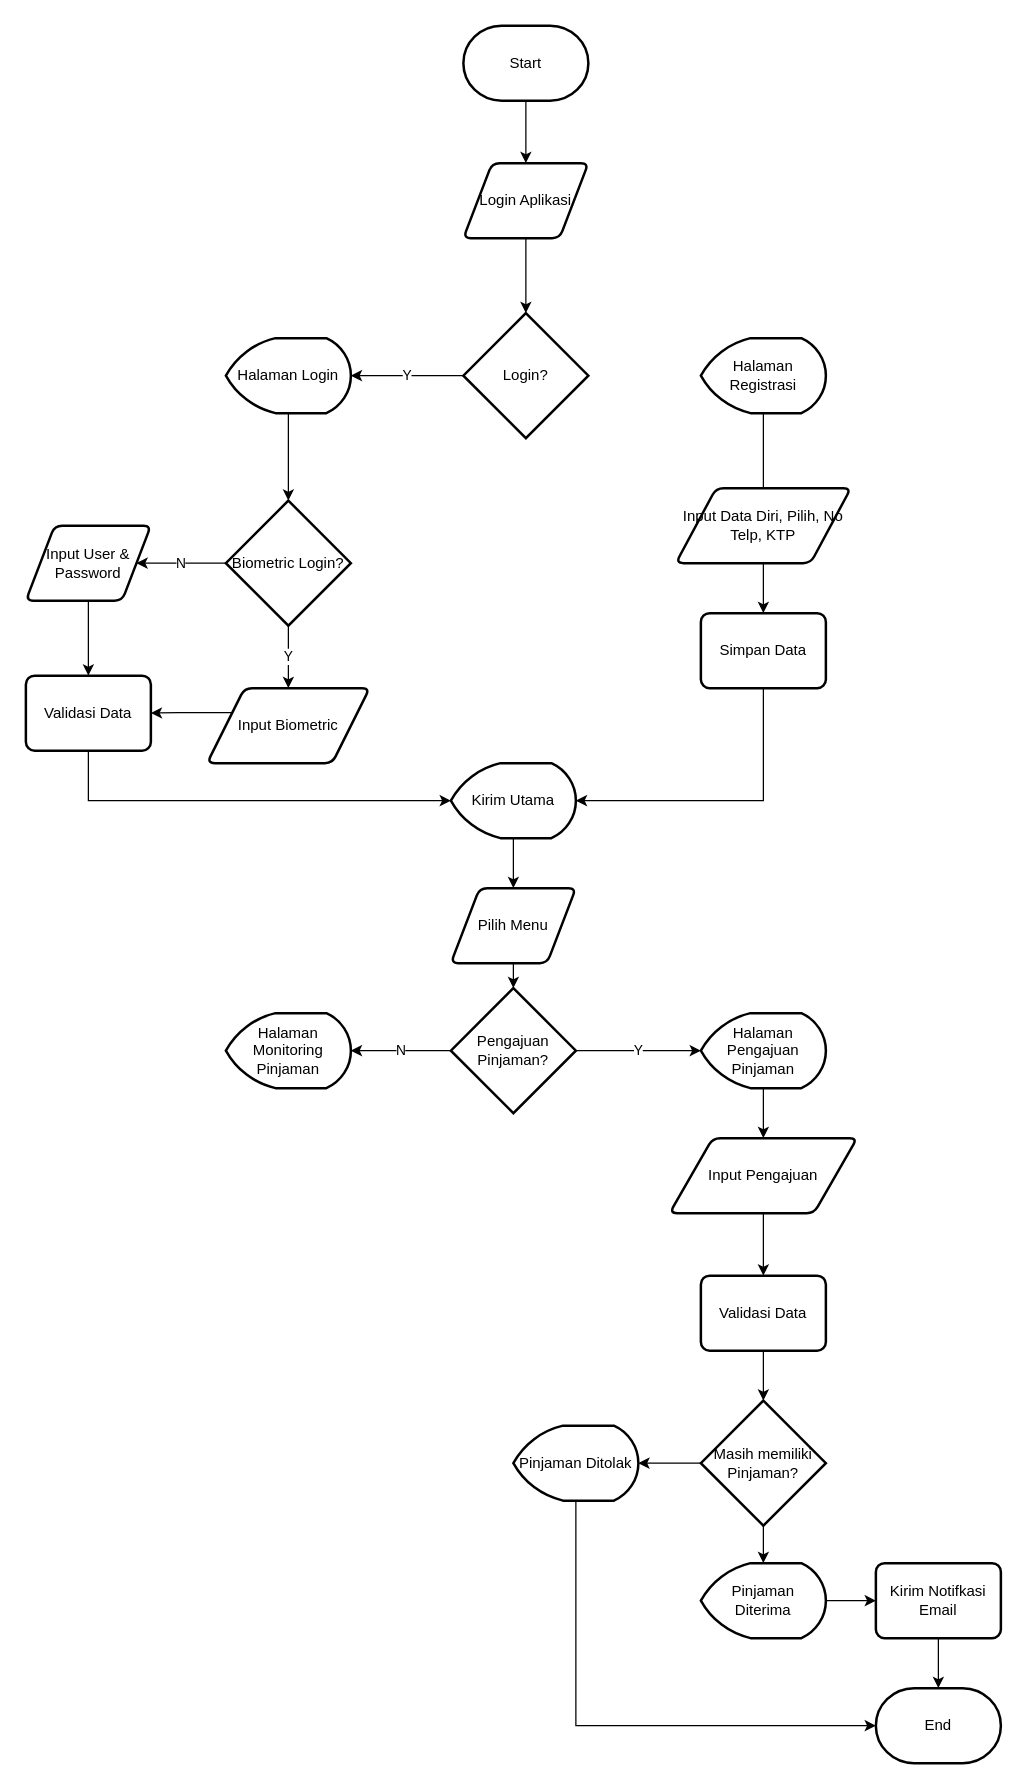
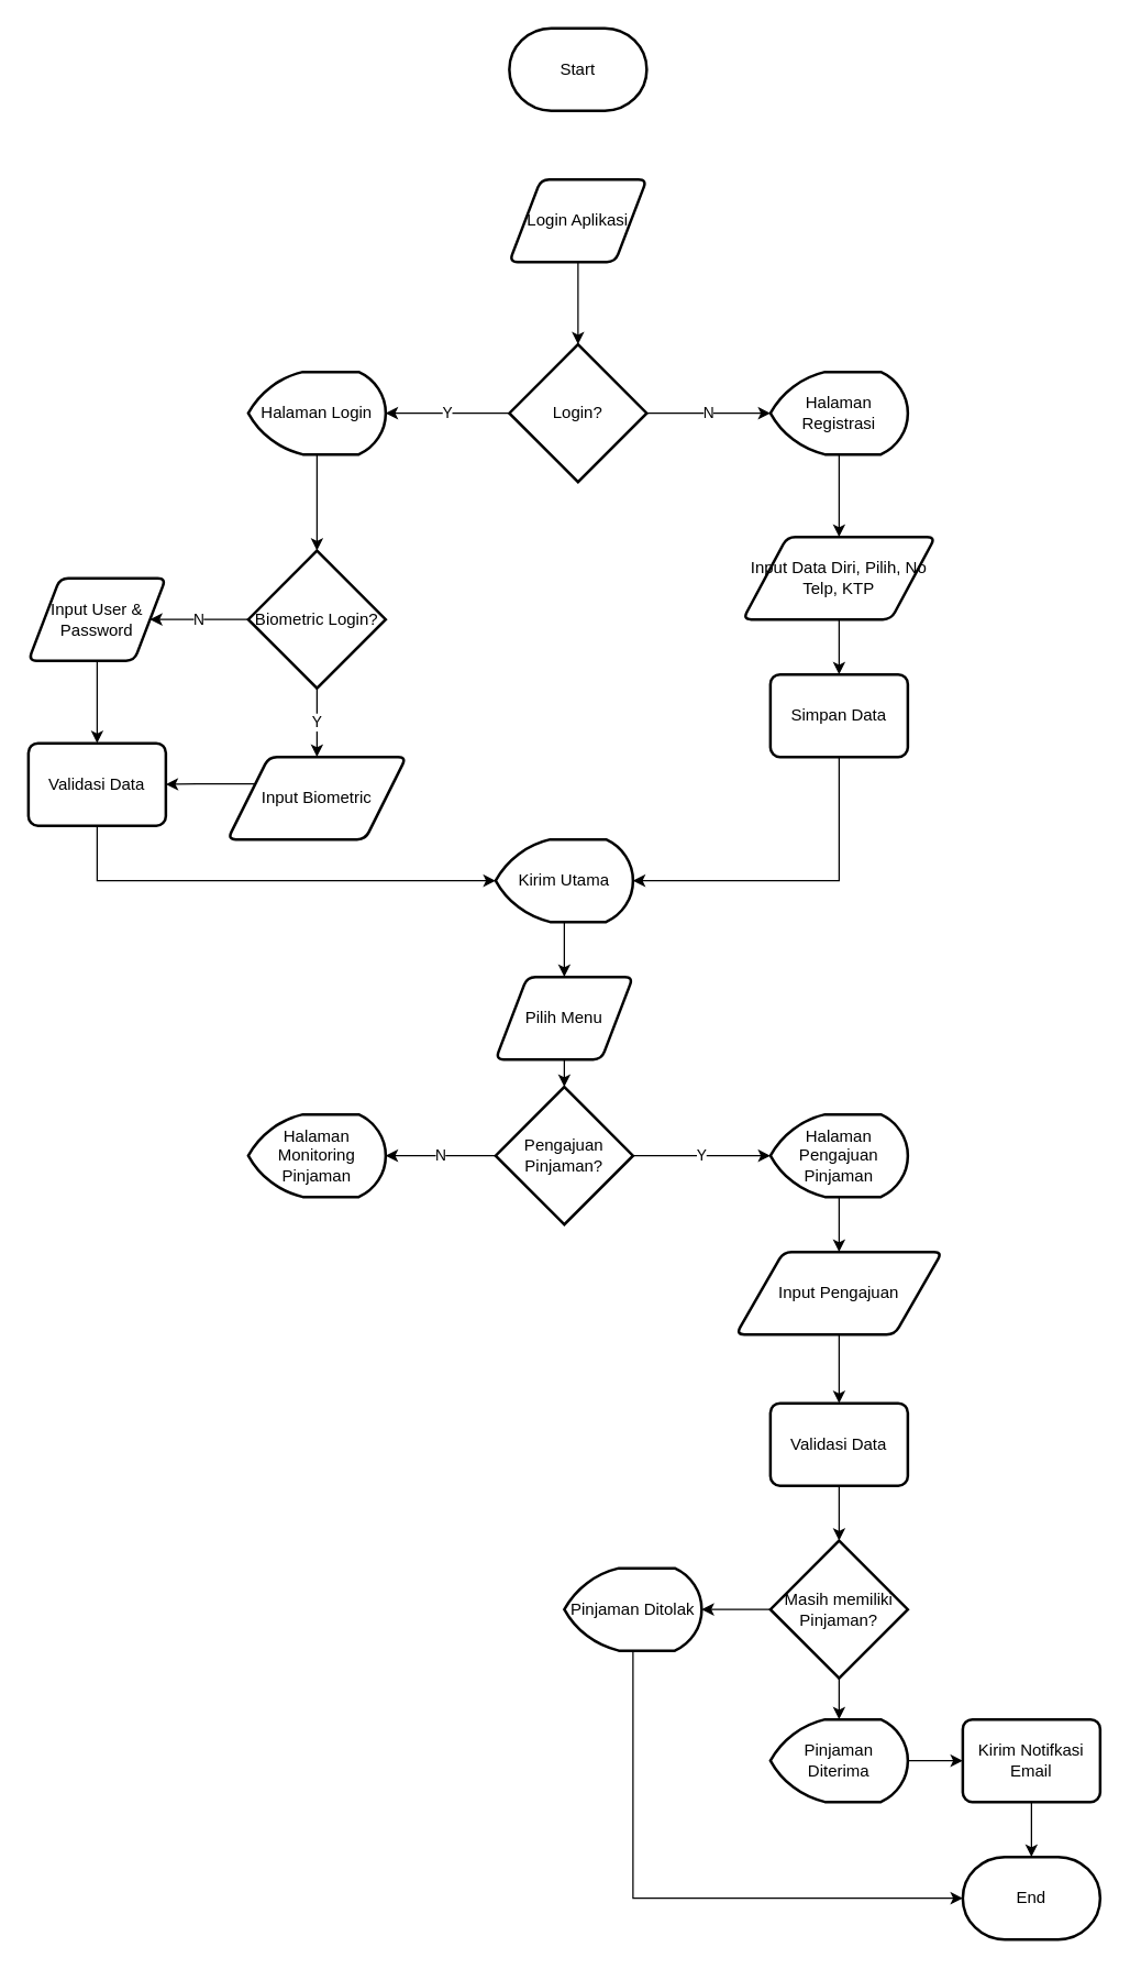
  <mxCell id="0" />
  <mxCell id="1" parent="0" />
- <mxCell id="2" style="edgeStyle=orthogonalEdgeStyle;rounded=0;orthogonalLoop=1;jettySize=auto;html=1;exitX=0.5;exitY=1;exitDx=0;exitDy=0;exitPerimeter=0;" edge="1" parent="1" source="3" target="8"><mxGeometry relative="1" as="geometry" /></mxCell>
  <mxCell id="3" value="Start" style="strokeWidth=2;html=1;shape=mxgraph.flowchart.terminator;whiteSpace=wrap;" vertex="1" parent="1"><mxGeometry x="370" y="20" width="100" height="60" as="geometry" /></mxCell>
  <mxCell id="4" value="Y" style="edgeStyle=orthogonalEdgeStyle;rounded=0;orthogonalLoop=1;jettySize=auto;html=1;exitX=0;exitY=0.5;exitDx=0;exitDy=0;exitPerimeter=0;" edge="1" parent="1" source="6" target="22"><mxGeometry relative="1" as="geometry" /></mxCell>
+ <mxCell id="5" value="N" style="edgeStyle=orthogonalEdgeStyle;rounded=0;orthogonalLoop=1;jettySize=auto;html=1;exitX=1;exitY=0.5;exitDx=0;exitDy=0;exitPerimeter=0;" edge="1" parent="1" source="6" target="14"><mxGeometry relative="1" as="geometry" /></mxCell>
  <mxCell id="6" value="Login?" style="strokeWidth=2;html=1;shape=mxgraph.flowchart.decision;whiteSpace=wrap;" vertex="1" parent="1"><mxGeometry x="370" y="250" width="100" height="100" as="geometry" /></mxCell>
  <mxCell id="7" style="edgeStyle=orthogonalEdgeStyle;rounded=0;orthogonalLoop=1;jettySize=auto;html=1;exitX=0.5;exitY=1;exitDx=0;exitDy=0;entryX=0.5;entryY=0;entryDx=0;entryDy=0;entryPerimeter=0;" edge="1" parent="1" source="8" target="6"><mxGeometry relative="1" as="geometry" /></mxCell>
  <mxCell id="8" value="Login Aplikasi" style="shape=parallelogram;html=1;strokeWidth=2;perimeter=parallelogramPerimeter;whiteSpace=wrap;rounded=1;arcSize=12;size=0.23;" vertex="1" parent="1"><mxGeometry x="370" y="130" width="100" height="60" as="geometry" /></mxCell>
  <mxCell id="9" style="edgeStyle=orthogonalEdgeStyle;rounded=0;orthogonalLoop=1;jettySize=auto;html=1;exitX=0.5;exitY=1;exitDx=0;exitDy=0;" edge="1" parent="1" source="10" target="27"><mxGeometry relative="1" as="geometry" /></mxCell>
  <mxCell id="10" value="Input User &amp;amp; Password" style="shape=parallelogram;html=1;strokeWidth=2;perimeter=parallelogramPerimeter;whiteSpace=wrap;rounded=1;arcSize=12;size=0.23;" vertex="1" parent="1"><mxGeometry x="20" y="420" width="100" height="60" as="geometry" /></mxCell>
  <mxCell id="11" style="edgeStyle=orthogonalEdgeStyle;rounded=0;orthogonalLoop=1;jettySize=auto;html=1;exitX=0;exitY=0.25;exitDx=0;exitDy=0;" edge="1" parent="1" source="12" target="27"><mxGeometry relative="1" as="geometry" /></mxCell>
  <mxCell id="12" value="Input Biometric" style="shape=parallelogram;html=1;strokeWidth=2;perimeter=parallelogramPerimeter;whiteSpace=wrap;rounded=1;arcSize=12;size=0.23;" vertex="1" parent="1"><mxGeometry x="165" y="550" width="130" height="60" as="geometry" /></mxCell>
- <mxCell id="13" style="edgeStyle=orthogonalEdgeStyle;rounded=0;orthogonalLoop=1;jettySize=auto;html=1;exitX=0.5;exitY=1;exitDx=0;exitDy=0;exitPerimeter=0;endArrow=none;" edge="1" parent="1" source="14" target="16"><mxGeometry relative="1" as="geometry" /></mxCell>
+ <mxCell id="13" style="edgeStyle=orthogonalEdgeStyle;rounded=0;orthogonalLoop=1;jettySize=auto;html=1;exitX=0.5;exitY=1;exitDx=0;exitDy=0;exitPerimeter=0;" edge="1" parent="1" source="14" target="16"><mxGeometry relative="1" as="geometry" /></mxCell>
  <mxCell id="14" value="Halaman Registrasi" style="strokeWidth=2;html=1;shape=mxgraph.flowchart.display;whiteSpace=wrap;" vertex="1" parent="1"><mxGeometry x="560" y="270" width="100" height="60" as="geometry" /></mxCell>
  <mxCell id="15" style="edgeStyle=orthogonalEdgeStyle;rounded=0;orthogonalLoop=1;jettySize=auto;html=1;exitX=0.5;exitY=1;exitDx=0;exitDy=0;entryX=0.5;entryY=0;entryDx=0;entryDy=0;" edge="1" parent="1" source="16" target="18"><mxGeometry relative="1" as="geometry" /></mxCell>
  <mxCell id="16" value="Input Data Diri, Pilih, No Telp, KTP" style="shape=parallelogram;html=1;strokeWidth=2;perimeter=parallelogramPerimeter;whiteSpace=wrap;rounded=1;arcSize=12;size=0.23;" vertex="1" parent="1"><mxGeometry x="540" y="390" width="140" height="60" as="geometry" /></mxCell>
  <mxCell id="17" style="edgeStyle=orthogonalEdgeStyle;rounded=0;orthogonalLoop=1;jettySize=auto;html=1;exitX=0.5;exitY=1;exitDx=0;exitDy=0;entryX=1;entryY=0.5;entryDx=0;entryDy=0;entryPerimeter=0;" edge="1" parent="1" source="18" target="20"><mxGeometry relative="1" as="geometry" /></mxCell>
  <mxCell id="18" value="Simpan Data" style="rounded=1;whiteSpace=wrap;html=1;absoluteArcSize=1;arcSize=14;strokeWidth=2;" vertex="1" parent="1"><mxGeometry x="560" y="490" width="100" height="60" as="geometry" /></mxCell>
  <mxCell id="19" style="edgeStyle=orthogonalEdgeStyle;rounded=0;orthogonalLoop=1;jettySize=auto;html=1;exitX=0.5;exitY=1;exitDx=0;exitDy=0;exitPerimeter=0;" edge="1" parent="1" source="20" target="29"><mxGeometry relative="1" as="geometry" /></mxCell>
  <mxCell id="20" value="Kirim Utama" style="strokeWidth=2;html=1;shape=mxgraph.flowchart.display;whiteSpace=wrap;" vertex="1" parent="1"><mxGeometry x="360" y="610" width="100" height="60" as="geometry" /></mxCell>
  <mxCell id="21" style="edgeStyle=orthogonalEdgeStyle;rounded=0;orthogonalLoop=1;jettySize=auto;html=1;exitX=0.5;exitY=1;exitDx=0;exitDy=0;exitPerimeter=0;" edge="1" parent="1" source="22" target="25"><mxGeometry relative="1" as="geometry" /></mxCell>
  <mxCell id="22" value="Halaman Login" style="strokeWidth=2;html=1;shape=mxgraph.flowchart.display;whiteSpace=wrap;" vertex="1" parent="1"><mxGeometry x="180" y="270" width="100" height="60" as="geometry" /></mxCell>
  <mxCell id="23" value="N" style="edgeStyle=orthogonalEdgeStyle;rounded=0;orthogonalLoop=1;jettySize=auto;html=1;exitX=0;exitY=0.5;exitDx=0;exitDy=0;exitPerimeter=0;entryX=1;entryY=0.5;entryDx=0;entryDy=0;" edge="1" parent="1" source="25" target="10"><mxGeometry relative="1" as="geometry" /></mxCell>
  <mxCell id="24" value="Y" style="edgeStyle=orthogonalEdgeStyle;rounded=0;orthogonalLoop=1;jettySize=auto;html=1;exitX=0.5;exitY=1;exitDx=0;exitDy=0;exitPerimeter=0;entryX=0.5;entryY=0;entryDx=0;entryDy=0;" edge="1" parent="1" source="25" target="12"><mxGeometry relative="1" as="geometry" /></mxCell>
  <mxCell id="25" value="Biometric Login?" style="strokeWidth=2;html=1;shape=mxgraph.flowchart.decision;whiteSpace=wrap;" vertex="1" parent="1"><mxGeometry x="180" y="400" width="100" height="100" as="geometry" /></mxCell>
  <mxCell id="26" style="edgeStyle=orthogonalEdgeStyle;rounded=0;orthogonalLoop=1;jettySize=auto;html=1;exitX=0.5;exitY=1;exitDx=0;exitDy=0;entryX=0;entryY=0.5;entryDx=0;entryDy=0;entryPerimeter=0;" edge="1" parent="1" source="27" target="20"><mxGeometry relative="1" as="geometry" /></mxCell>
  <mxCell id="27" value="Validasi Data" style="rounded=1;whiteSpace=wrap;html=1;absoluteArcSize=1;arcSize=14;strokeWidth=2;" vertex="1" parent="1"><mxGeometry x="20" y="540" width="100" height="60" as="geometry" /></mxCell>
  <mxCell id="28" style="edgeStyle=orthogonalEdgeStyle;rounded=0;orthogonalLoop=1;jettySize=auto;html=1;exitX=0.5;exitY=1;exitDx=0;exitDy=0;entryX=0.5;entryY=0;entryDx=0;entryDy=0;entryPerimeter=0;" edge="1" parent="1" source="29" target="32"><mxGeometry relative="1" as="geometry" /></mxCell>
  <mxCell id="29" value="Pilih Menu" style="shape=parallelogram;html=1;strokeWidth=2;perimeter=parallelogramPerimeter;whiteSpace=wrap;rounded=1;arcSize=12;size=0.23;" vertex="1" parent="1"><mxGeometry x="360" y="710" width="100" height="60" as="geometry" /></mxCell>
  <mxCell id="30" value="N" style="edgeStyle=orthogonalEdgeStyle;rounded=0;orthogonalLoop=1;jettySize=auto;html=1;exitX=0;exitY=0.5;exitDx=0;exitDy=0;exitPerimeter=0;" edge="1" parent="1" source="32" target="33"><mxGeometry relative="1" as="geometry" /></mxCell>
  <mxCell id="31" value="Y" style="edgeStyle=orthogonalEdgeStyle;rounded=0;orthogonalLoop=1;jettySize=auto;html=1;exitX=1;exitY=0.5;exitDx=0;exitDy=0;exitPerimeter=0;entryX=0;entryY=0.5;entryDx=0;entryDy=0;entryPerimeter=0;" edge="1" parent="1" source="32" target="35"><mxGeometry relative="1" as="geometry" /></mxCell>
  <mxCell id="32" value="Pengajuan Pinjaman?" style="strokeWidth=2;html=1;shape=mxgraph.flowchart.decision;whiteSpace=wrap;" vertex="1" parent="1"><mxGeometry x="360" y="790" width="100" height="100" as="geometry" /></mxCell>
  <mxCell id="33" value="Halaman Monitoring Pinjaman" style="strokeWidth=2;html=1;shape=mxgraph.flowchart.display;whiteSpace=wrap;" vertex="1" parent="1"><mxGeometry x="180" y="810" width="100" height="60" as="geometry" /></mxCell>
  <mxCell id="34" style="edgeStyle=orthogonalEdgeStyle;rounded=0;orthogonalLoop=1;jettySize=auto;html=1;exitX=0.5;exitY=1;exitDx=0;exitDy=0;exitPerimeter=0;" edge="1" parent="1" source="35" target="37"><mxGeometry relative="1" as="geometry" /></mxCell>
  <mxCell id="35" value="Halaman Pengajuan Pinjaman" style="strokeWidth=2;html=1;shape=mxgraph.flowchart.display;whiteSpace=wrap;" vertex="1" parent="1"><mxGeometry x="560" y="810" width="100" height="60" as="geometry" /></mxCell>
  <mxCell id="36" style="edgeStyle=orthogonalEdgeStyle;rounded=0;orthogonalLoop=1;jettySize=auto;html=1;exitX=0.5;exitY=1;exitDx=0;exitDy=0;" edge="1" parent="1" source="37" target="39"><mxGeometry relative="1" as="geometry" /></mxCell>
  <mxCell id="37" value="Input Pengajuan" style="shape=parallelogram;html=1;strokeWidth=2;perimeter=parallelogramPerimeter;whiteSpace=wrap;rounded=1;arcSize=12;size=0.23;" vertex="1" parent="1"><mxGeometry x="535" y="910" width="150" height="60" as="geometry" /></mxCell>
  <mxCell id="38" style="edgeStyle=orthogonalEdgeStyle;rounded=0;orthogonalLoop=1;jettySize=auto;html=1;exitX=0.5;exitY=1;exitDx=0;exitDy=0;" edge="1" parent="1" source="39" target="42"><mxGeometry relative="1" as="geometry" /></mxCell>
  <mxCell id="39" value="Validasi Data" style="rounded=1;whiteSpace=wrap;html=1;absoluteArcSize=1;arcSize=14;strokeWidth=2;" vertex="1" parent="1"><mxGeometry x="560" y="1020" width="100" height="60" as="geometry" /></mxCell>
  <mxCell id="40" style="edgeStyle=orthogonalEdgeStyle;rounded=0;orthogonalLoop=1;jettySize=auto;html=1;exitX=0;exitY=0.5;exitDx=0;exitDy=0;exitPerimeter=0;" edge="1" parent="1" source="42" target="44"><mxGeometry relative="1" as="geometry" /></mxCell>
  <mxCell id="41" style="edgeStyle=orthogonalEdgeStyle;rounded=0;orthogonalLoop=1;jettySize=auto;html=1;exitX=0.5;exitY=1;exitDx=0;exitDy=0;exitPerimeter=0;" edge="1" parent="1" source="42" target="46"><mxGeometry relative="1" as="geometry" /></mxCell>
  <mxCell id="42" value="Masih memiliki Pinjaman?" style="strokeWidth=2;html=1;shape=mxgraph.flowchart.decision;whiteSpace=wrap;" vertex="1" parent="1"><mxGeometry x="560" y="1120" width="100" height="100" as="geometry" /></mxCell>
  <mxCell id="43" style="edgeStyle=orthogonalEdgeStyle;rounded=0;orthogonalLoop=1;jettySize=auto;html=1;exitX=0.5;exitY=1;exitDx=0;exitDy=0;exitPerimeter=0;entryX=0;entryY=0.5;entryDx=0;entryDy=0;entryPerimeter=0;" edge="1" parent="1" source="44" target="49"><mxGeometry relative="1" as="geometry" /></mxCell>
  <mxCell id="44" value="Pinjaman Ditolak" style="strokeWidth=2;html=1;shape=mxgraph.flowchart.display;whiteSpace=wrap;" vertex="1" parent="1"><mxGeometry x="410" y="1140" width="100" height="60" as="geometry" /></mxCell>
  <mxCell id="45" style="edgeStyle=orthogonalEdgeStyle;rounded=0;orthogonalLoop=1;jettySize=auto;html=1;exitX=1;exitY=0.5;exitDx=0;exitDy=0;exitPerimeter=0;" edge="1" parent="1" source="46" target="48"><mxGeometry relative="1" as="geometry" /></mxCell>
  <mxCell id="46" value="Pinjaman Diterima" style="strokeWidth=2;html=1;shape=mxgraph.flowchart.display;whiteSpace=wrap;" vertex="1" parent="1"><mxGeometry x="560" y="1250" width="100" height="60" as="geometry" /></mxCell>
  <mxCell id="47" style="edgeStyle=orthogonalEdgeStyle;rounded=0;orthogonalLoop=1;jettySize=auto;html=1;exitX=0.5;exitY=1;exitDx=0;exitDy=0;" edge="1" parent="1" source="48" target="49"><mxGeometry relative="1" as="geometry" /></mxCell>
  <mxCell id="48" value="Kirim Notifkasi Email" style="rounded=1;whiteSpace=wrap;html=1;absoluteArcSize=1;arcSize=14;strokeWidth=2;" vertex="1" parent="1"><mxGeometry x="700" y="1250" width="100" height="60" as="geometry" /></mxCell>
  <mxCell id="49" value="End" style="strokeWidth=2;html=1;shape=mxgraph.flowchart.terminator;whiteSpace=wrap;" vertex="1" parent="1"><mxGeometry x="700" y="1350" width="100" height="60" as="geometry" /></mxCell>
